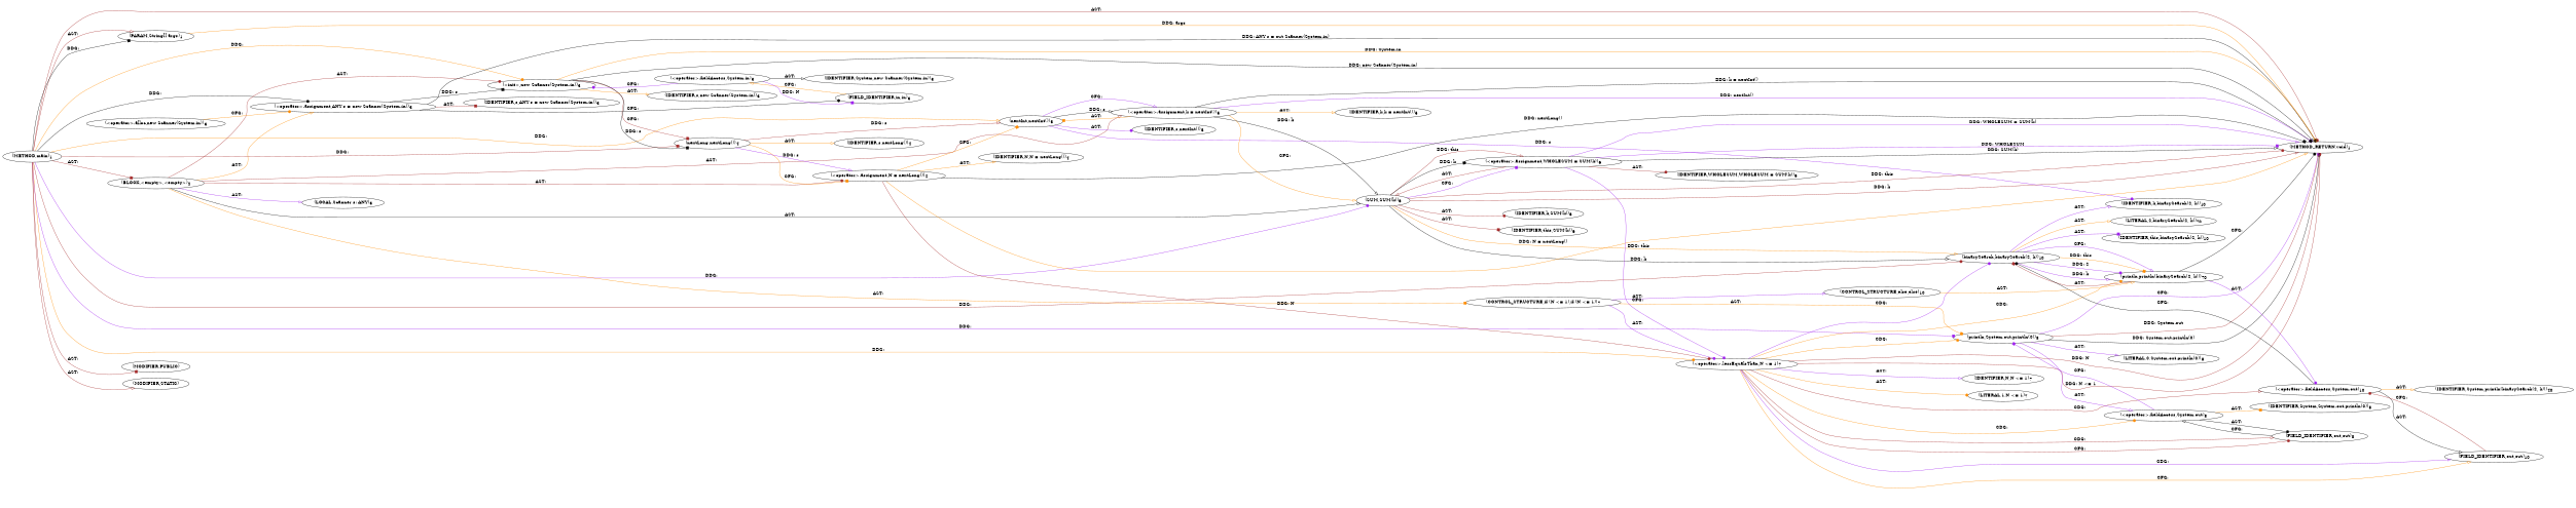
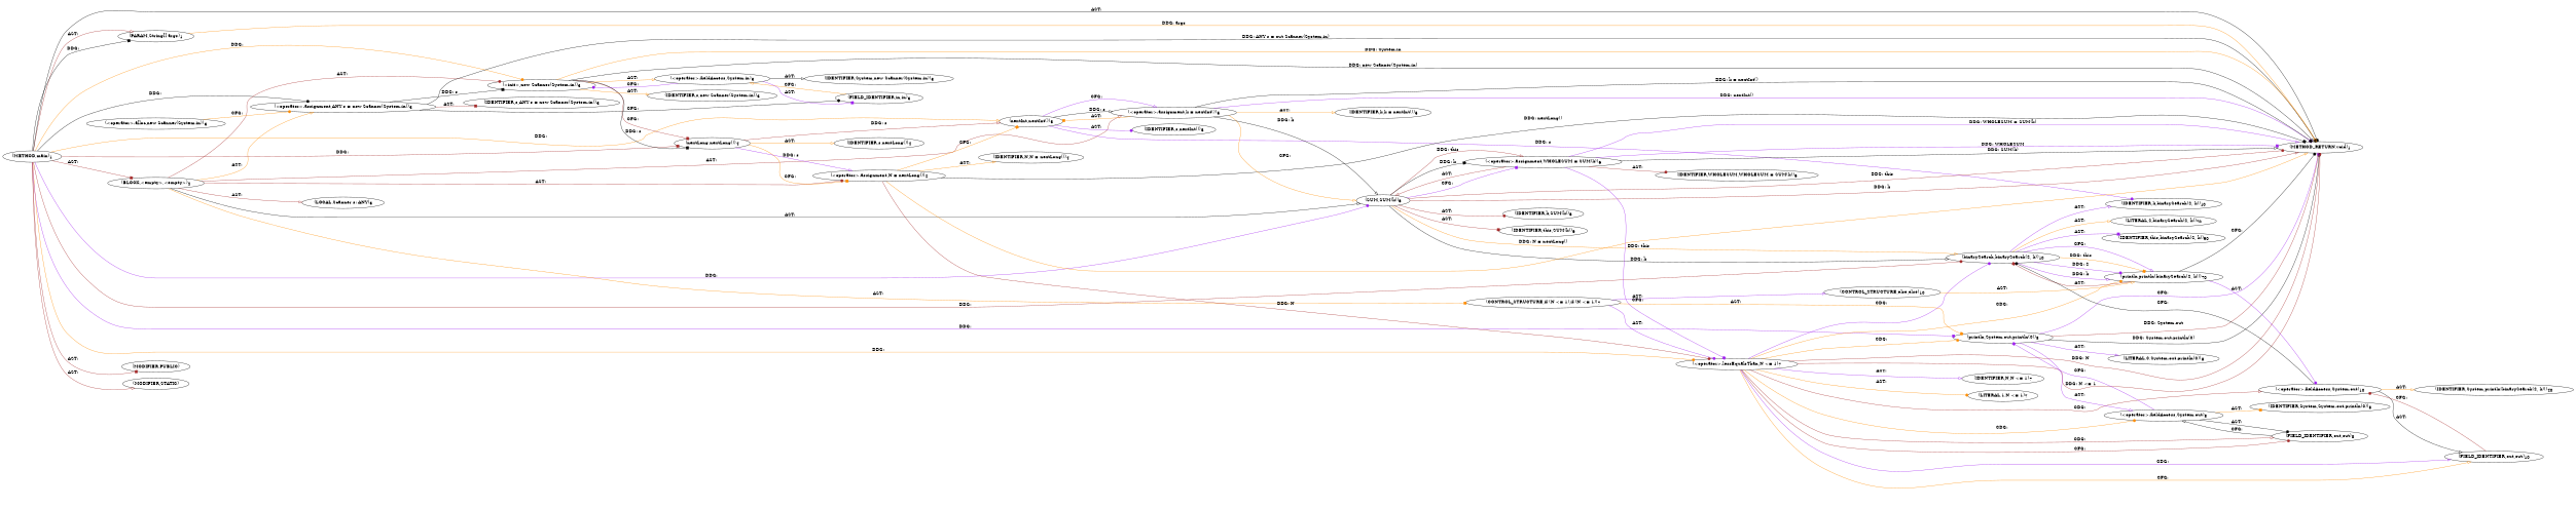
  digraph {
    rankdir=LR
    edge [arrowhead=onormal color=darkorange]
    n1 [label=<(METHOD,main)<SUB>1</SUB>>]
    n2 [label=<(PARAM,String[] args)<SUB>1</SUB>>]
    n3 [label=<(BLOCK,&lt;empty&gt;,&lt;empty&gt;)<SUB>2</SUB>>]
    n4 [label=<(&lt;operator&gt;.assignment,ANY s = new Scanner(System.in))<SUB>3</SUB>>]
    n5 [label=<(&lt;init&gt;,new Scanner(System.in))<SUB>3</SUB>>]
    n6 [label=<(nextLong,nextLong())<SUB>4</SUB>>]
    n7 [label=<(nextInt,nextInt())<SUB>5</SUB>>]
    n8 [label=<(SUM,SUM(k))<SUB>6</SUB>>]
    n9 [label=<(&lt;operator&gt;.lessEqualsThan,N &lt;= 1)<SUB>7</SUB>>]
    n10 [label=<(println,System.out.println(0))<SUB>8</SUB>>]
    n11 [label=<(binarySearch,binarySearch(2, k))<SUB>10</SUB>>]
    n12 [label=<(MODIFIER,PUBLIC)>]
    n13 [label=<(MODIFIER,STATIC)>]
    n14 [label=<(METHOD_RETURN,void)<SUB>1</SUB>>]
    n15 [label=<(LOCAL,Scanner s: ANY)<SUB>3</SUB>>]
    n16 [label=<(&lt;operator&gt;.assignment,N = nextLong())<SUB>4</SUB>>]
    n17 [label=<(&lt;operator&gt;.assignment,k = nextInt())<SUB>5</SUB>>]
    n18 [label=<(CONTROL_STRUCTURE,if (N &lt;= 1),if (N &lt;= 1))<SUB>7</SUB>>]
    n19 [label=<(IDENTIFIER,s,ANY s = new Scanner(System.in))<SUB>3</SUB>>]
    n20 [label=<(FIELD_IDENTIFIER,in,in)<SUB>3</SUB>>]
    n21 [label=<(&lt;operator&gt;.alloc,new Scanner(System.in))<SUB>3</SUB>>]
    n22 [label=<(IDENTIFIER,s,new Scanner(System.in))<SUB>3</SUB>>]
    n23 [label=<(&lt;operator&gt;.fieldAccess,System.in)<SUB>3</SUB>>]
    n24 [label=<(IDENTIFIER,s,nextLong())<SUB>4</SUB>>]
    n25 [label=<(IDENTIFIER,s,nextInt())<SUB>5</SUB>>]
    n26 [label=<(IDENTIFIER,k,binarySearch(2, k))<SUB>10</SUB>>]
    n27 [label=<(&lt;operator&gt;.assignment,WHOLESUM = SUM(k))<SUB>6</SUB>>]
    n28 [label=<(IDENTIFIER,this,SUM(k))<SUB>6</SUB>>]
    n29 [label=<(IDENTIFIER,k,SUM(k))<SUB>6</SUB>>]
    n30 [label=<(IDENTIFIER,N,N &lt;= 1)<SUB>7</SUB>>]
    n31 [label=<(LITERAL,1,N &lt;= 1)<SUB>7</SUB>>]
    n32 [label=<(&lt;operator&gt;.fieldAccess,System.out)<SUB>8</SUB>>]
    n33 [label=<(FIELD_IDENTIFIER,out,out)<SUB>8</SUB>>]
    n34 [label=<(println,println(binarySearch(2, k)))<SUB>70</SUB>>]
    n35 [label=<(&lt;operator&gt;.fieldAccess,System.out)<SUB>10</SUB>>]
    n36 [label=<(FIELD_IDENTIFIER,out,out)<SUB>10</SUB>>]
    n37 [label=<(LITERAL,0,System.out.println(0))<SUB>8</SUB>>]
-   n38 [label=<(IDENTIFIER,this,binarySearch(2, k))<SUB>10</SUB>>]
+   n38 [label=<(IDENTIFIER,this,binarySearch(2, k))<SUB>90</SUB>>]
    n39 [label=<(LITERAL,2,binarySearch(2, k))<SUB>70</SUB>>]
    n40 [label=<(IDENTIFIER,N,N = nextLong())<SUB>4</SUB>>]
    n41 [label=<(IDENTIFIER,k,k = nextInt())<SUB>5</SUB>>]
    n42 [label=<(IDENTIFIER,WHOLESUM,WHOLESUM = SUM(k))<SUB>6</SUB>>]
    n43 [label=<(CONTROL_STRUCTURE,else,else)<SUB>10</SUB>>]
    n44 [label=<(IDENTIFIER,System,new Scanner(System.in))<SUB>3</SUB>>]
    n45 [label=<(IDENTIFIER,System,System.out.println(0))<SUB>8</SUB>>]
    n46 [label=<(IDENTIFIER,System,println(binarySearch(2, k)))<SUB>40</SUB>>]
    n1 -> n2 [color=brown label="AST: "]
    n1 -> n2 [arrowhead=box color=black label="DDG: "]
    n1 -> n3 [arrowhead=box color=brown label="AST: "]
    n1 -> n4 [arrowhead=dot color=black label="DDG: "]
    n1 -> n5 [arrowhead=dot label="DDG: "]
    n1 -> n6 [arrowhead=box color=brown label="DDG: "]
    n1 -> n7 [label="DDG: "]
    n1 -> n8 [arrowhead=dot color=purple label="DDG: "]
    n1 -> n9 [arrowhead=dot label="DDG: "]
    n1 -> n10 [arrowhead=box color=purple label="DDG: "]
    n1 -> n11 [arrowhead=dot color=brown label="DDG: "]
    n1 -> n12 [arrowhead=box color=brown label="AST: "]
    n1 -> n13 [color=brown label="AST: "]
-   n1 -> n14 [arrowhead=box color=brown label="AST: "]
+   n1 -> n14 [arrowhead=box color=black label="AST: "]
    n2 -> n14 [arrowhead=dot label="DDG: args"]
    n3 -> n4 [label="AST: "]
    n3 -> n5 [arrowhead=dot color=brown label="AST: "]
    n3 -> n8 [color=black label="AST: "]
-   n3 -> n15 [color=purple label="AST: "]
+   n3 -> n15 [color=brown label="AST: "]
    n3 -> n16 [arrowhead=dot color=brown label="AST: "]
    n3 -> n17 [color=brown label="AST: "]
    n3 -> n18 [arrowhead=box label="AST: "]
    n4 -> n5 [arrowhead=box color=black label="DDG: s"]
    n4 -> n14 [arrowhead=box color=black label="DDG: ANY s = out Scanner(System.in)"]
    n4 -> n19 [arrowhead=box color=brown label="AST: "]
    n4 -> n20 [arrowhead=dot color=black label="CFG: "]
    n5 -> n6 [arrowhead=box color=brown label="CFG: "]
    n5 -> n6 [arrowhead=box color=black label="DDG: s"]
    n5 -> n14 [label="DDG: System.in"]
    n5 -> n14 [color=black label="DDG: new Scanner(System.in)"]
    n5 -> n22 [label="AST: "]
+   n5 -> n23 [label="AST: "]
    n6 -> n7 [color=brown label="DDG: s"]
    n6 -> n16 [arrowhead=box label="CFG: "]
    n6 -> n16 [color=purple label="DDG: s"]
    n6 -> n24 [label="AST: "]
    n7 -> n17 [color=purple label="CFG: "]
    n7 -> n17 [color=black label="DDG: s"]
    n7 -> n25 [arrowhead=dot color=purple label="AST: "]
    n7 -> n26 [arrowhead=dot color=purple label="DDG: s"]
    n8 -> n11 [label="DDG: this"]
    n8 -> n11 [color=black label="DDG: k"]
    n8 -> n14 [arrowhead=dot color=brown label="DDG: this"]
    n8 -> n14 [color=brown label="DDG: k"]
    n8 -> n27 [arrowhead=box color=purple label="CFG: "]
    n8 -> n27 [color=brown label="DDG: this"]
    n8 -> n27 [arrowhead=box color=black label="DDG: k"]
    n8 -> n28 [arrowhead=box color=brown label="AST: "]
    n8 -> n29 [arrowhead=dot color=brown label="AST: "]
    n9 -> n10 [arrowhead=dot label="CDG: "]
    n9 -> n11 [arrowhead=dot color=purple label="CDG: "]
    n9 -> n14 [arrowhead=box color=brown label="DDG: N"]
    n9 -> n14 [arrowhead=dot color=brown label="DDG: N &lt;= 1"]
    n9 -> n30 [color=purple label="AST: "]
    n9 -> n31 [arrowhead=dot label="AST: "]
    n9 -> n32 [arrowhead=dot label="CDG: "]
    n9 -> n33 [arrowhead=dot color=brown label="CFG: "]
    n9 -> n33 [color=brown label="CDG: "]
    n9 -> n34 [arrowhead=dot label="CDG: "]
    n9 -> n35 [color=brown label="CDG: "]
    n9 -> n36 [label="CFG: "]
    n9 -> n36 [color=purple label="CDG: "]
    n10 -> n14 [arrowhead=dot color=purple label="CFG: "]
    n10 -> n14 [color=brown label="DDG: System.out"]
    n10 -> n14 [color=black label="DDG: System.out.println(0)"]
    n10 -> n32 [color=purple label="AST: "]
    n10 -> n37 [color=purple label="AST: "]
    n11 -> n26 [color=purple label="AST: "]
    n11 -> n34 [color=purple label="CFG: "]
    n11 -> n34 [arrowhead=box label="DDG: this"]
    n11 -> n34 [arrowhead=dot color=purple label="DDG: 2"]
    n11 -> n34 [color=purple label="DDG: k"]
    n11 -> n38 [arrowhead=box color=purple label="AST: "]
    n11 -> n39 [label="AST: "]
    n16 -> n7 [arrowhead=box label="CFG: "]
    n16 -> n9 [arrowhead=dot color=brown label="DDG: N"]
    n16 -> n14 [arrowhead=box color=black label="DDG: nextLong()"]
    n16 -> n14 [label="DDG: N = nextLong()"]
    n16 -> n40 [label="AST: "]
    n17 -> n7 [arrowhead=box label="AST: "]
    n17 -> n8 [label="CFG: "]
    n17 -> n8 [color=black label="DDG: k"]
    n17 -> n14 [arrowhead=box color=purple label="DDG: nextInt()"]
    n17 -> n14 [arrowhead=box color=black label="DDG: k = nextInt()"]
    n17 -> n41 [label="AST: "]
    n18 -> n9 [arrowhead=dot color=purple label="AST: "]
    n18 -> n10 [arrowhead=box label="AST: "]
    n18 -> n43 [color=purple label="AST: "]
    n20 -> n23 [label="CFG: "]
    n21 -> n4 [arrowhead=dot label="CFG: "]
    n23 -> n5 [arrowhead=dot color=purple label="CFG: "]
-   n23 -> n20 [arrowhead=box color=purple label="DDG: N"]
+   n23 -> n20 [arrowhead=box color=purple label="AST: "]
    n23 -> n44 [color=black label="AST: "]
    n27 -> n8 [color=brown label="AST: "]
-   n27 -> n9 [arrowhead=dot color=purple label="CFG: "]
+   n27 -> n9 [arrowhead=box color=purple label="CFG: "]
    n27 -> n14 [color=black label="DDG: SUM(k)"]
    n27 -> n14 [color=purple label="DDG: WHOLESUM = SUM(k)"]
    n27 -> n14 [arrowhead=box color=purple label="DDG: WHOLESUM"]
    n27 -> n42 [arrowhead=dot color=brown label="AST: "]
    n32 -> n10 [arrowhead=box color=purple label="CFG: "]
    n32 -> n33 [arrowhead=dot color=black label="AST: "]
    n32 -> n45 [arrowhead=box label="AST: "]
    n33 -> n32 [color=black label="CFG: "]
    n34 -> n11 [arrowhead=box color=brown label="AST: "]
    n34 -> n14 [arrowhead=dot color=black label="CFG: "]
    n34 -> n35 [arrowhead=dot color=purple label="AST: "]
    n35 -> n11 [arrowhead=dot color=black label="CFG: "]
    n35 -> n36 [color=black label="AST: "]
    n35 -> n46 [label="AST: "]
    n36 -> n35 [arrowhead=dot color=brown label="CFG: "]
    n43 -> n34 [label="AST: "]
  }
